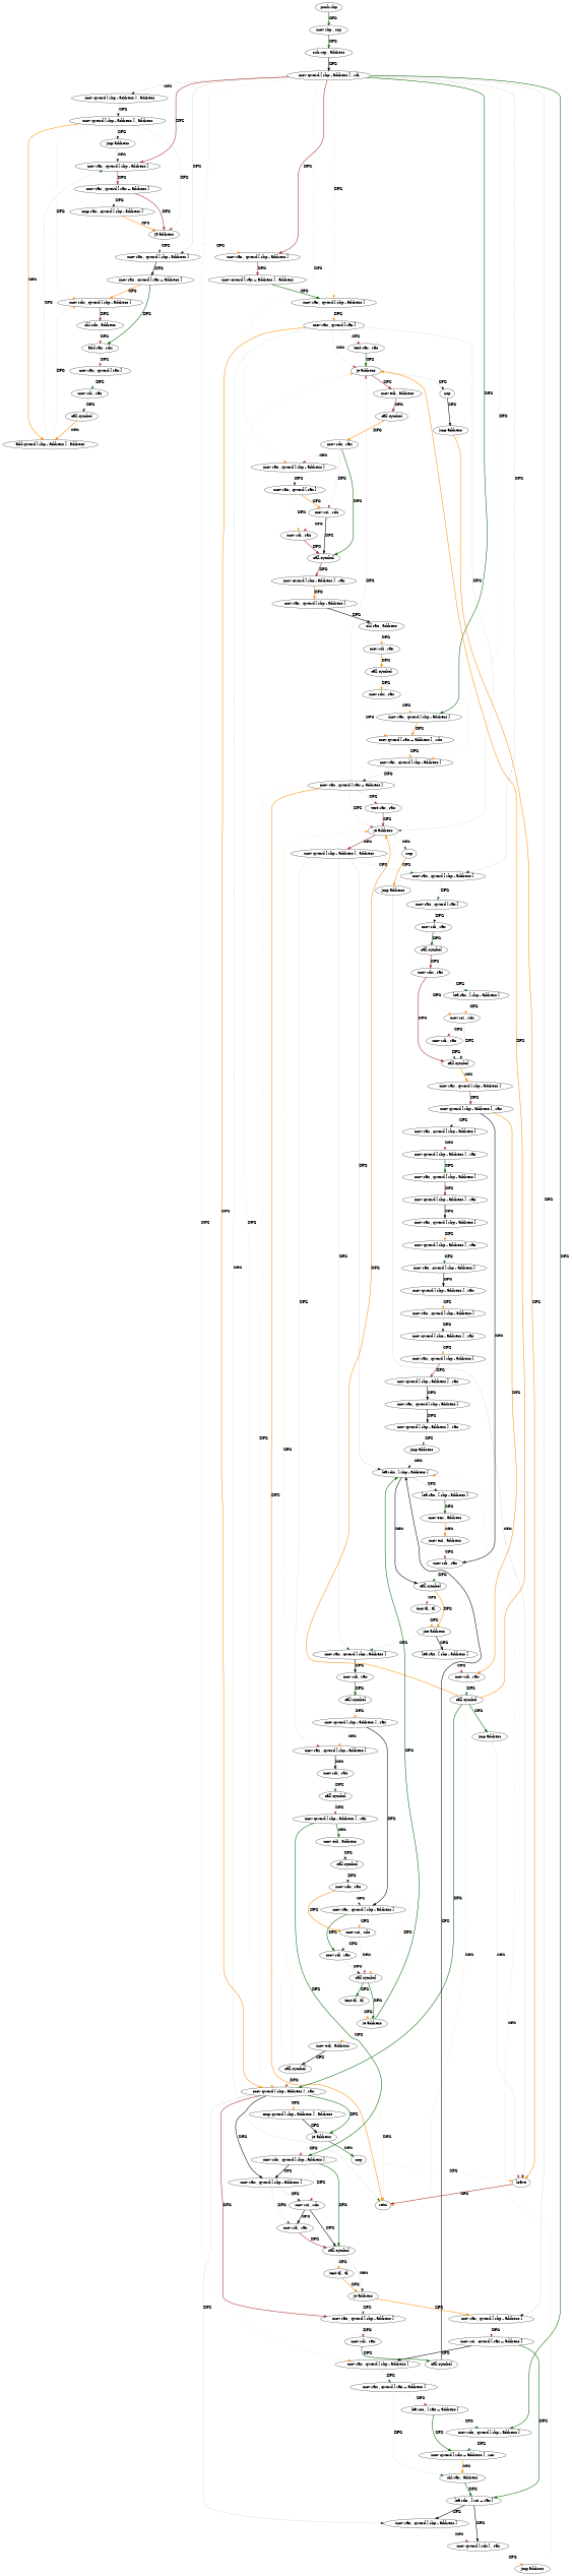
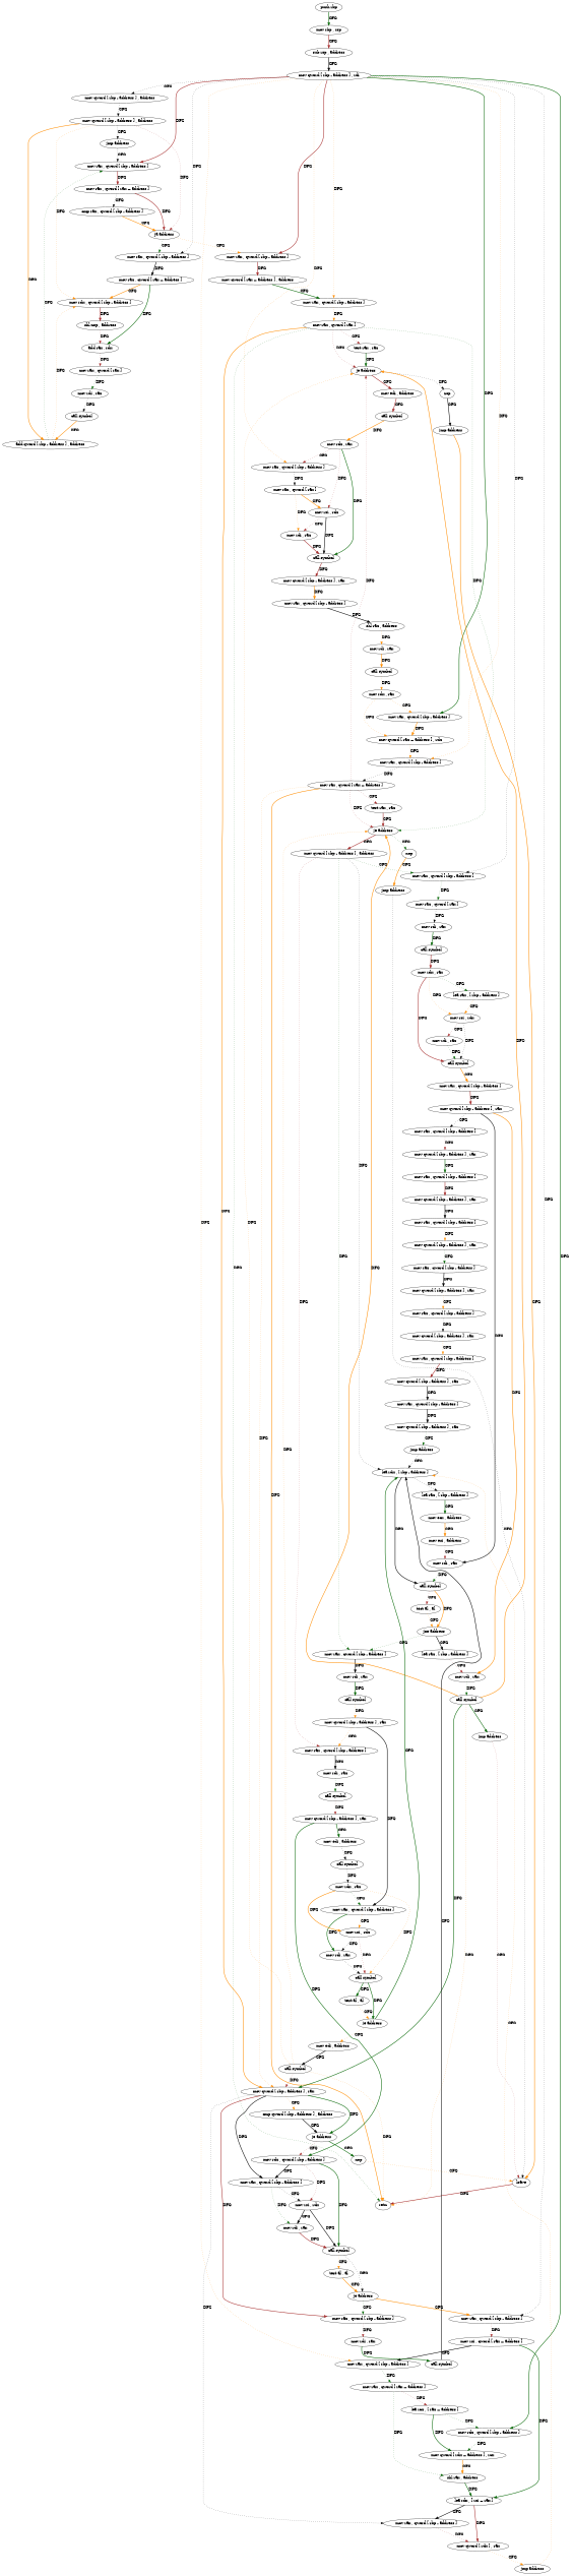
  digraph {
    edge [color=darkorange style=dotted]
    n1 [label="push rbp"]
    n2 [label="mov rbp , rsp"]
    n3 [label="sub rsp , address"]
    n4 [label="mov qword [ rbp - address ] , rdi"]
    n5 [label="mov qword [ rbp - address ] , address"]
    n6 [label="mov rax , qword [ rbp - address ]"]
    n7 [label="mov rax , qword [ rbp - address ]"]
    n8 [label="mov rax , qword [ rbp - address ]"]
    n9 [label="mov rax , qword [ rbp - address ]"]
    n10 [label="mov rax , qword [ rbp - address ]"]
    n11 [label="mov rax , qword [ rbp - address ]"]
    n12 [label="mov rax , qword [ rbp - address ]"]
    n13 [label="mov rax , qword [ rbp - address ]"]
    n14 [label="mov rax , qword [ rbp - address ]"]
    n15 [label="mov rax , qword [ rbp - address ]"]
    n16 [label="mov rdx , qword [ rbp - address ]"]
    n17 [label="mov qword [ rbp - address ] , address"]
    n18 [label="mov rax , qword [ rax + address ]"]
    n19 [label="mov rax , qword [ rax + address ]"]
    n20 [label="mov qword [ rax + address ] , address"]
    n21 [label="mov rax , qword [ rax ]"]
    n22 [label="mov rax , qword [ rax ]"]
    n23 [label="mov qword [ rax + address ] , rdx"]
    n24 [label="mov rax , qword [ rax + address ]"]
    n25 [label="mov rax , qword [ rax ]"]
    n26 [label="mov rsi , qword [ rax + address ]"]
    n27 [label="mov rax , qword [ rax + address ]"]
    n28 [label="mov qword [ rdx + address ] , rcx"]
    n29 [label="jmp address"]
    n30 [label="ja address"]
    n31 [label="mov rdx , qword [ rbp - address ]"]
    n32 [label="add qword [ rbp - address ] , address"]
-   n33 [label="shl rdx , address"]
+   n33 [label="shl nop , address"]
    n34 [label="cmp rax , qword [ rbp - address ]"]
    n35 [label="add rax , rdx"]
    n36 [label="mov rax , qword [ rax ]"]
    n37 [label="mov rdi , rax"]
    n38 [label="call symbol"]
    n39 [label="test rax , rax"]
    n40 [label="je address"]
    n41 [label="je address"]
    n42 [label=retn]
    n43 [label="mov qword [ rbp - address ] , rax"]
    n44 [label=nop]
    n45 [label="mov edi , address"]
    n46 [label=nop]
    n47 [label="mov qword [ rbp - address ] , address"]
    n48 [label="cmp qword [ rbp - address ] , address"]
    n49 [label="je address"]
    n50 [label="mov rax , qword [ rbp - address ]"]
    n51 [label="mov rax , qword [ rbp - address ]"]
    n52 [label="mov rax , qword [ rbp - address ]"]
    n53 [label="jmp address"]
    n54 [label="call symbol"]
    n55 [label=leave]
    n56 [label="mov rdx , rax"]
    n57 [label="mov rsi , rdx"]
    n58 [label="call symbol"]
    n59 [label="mov rdi , rax"]
    n60 [label="mov qword [ rbp - address ] , rax"]
    n61 [label="mov rax , qword [ rbp - address ]"]
    n62 [label="shl rax , address"]
    n63 [label="mov rdi , rax"]
    n64 [label="call symbol"]
    n65 [label="mov rdx , rax"]
    n66 [label="test rax , rax"]
    n67 [label="jmp address"]
    n68 [label="lea rdx , [ rbp - address ]"]
    n69 [label="mov rax , qword [ rbp - address ]"]
    n70 [label="mov rax , qword [ rbp - address ]"]
    n71 [label="lea rax , [ rbp - address ]"]
    n72 [label="call symbol"]
    n73 [label="mov rdi , rax"]
    n74 [label="mov rdi , rax"]
    n75 [label="mov rdi , rax"]
    n76 [label="call symbol"]
    n77 [label="mov rdx , rax"]
    n78 [label="lea rax , [ rbp - address ]"]
    n79 [label="mov rsi , rdx"]
    n80 [label="call symbol"]
    n81 [label="mov rdi , rax"]
    n82 [label="mov rax , qword [ rbp - address ]"]
    n83 [label="mov qword [ rbp - address ] , rax"]
    n84 [label="mov rax , qword [ rbp - address ]"]
    n85 [label="mov rdi , rax"]
    n86 [label="mov rdi , rax"]
    n87 [label="mov qword [ rbp - address ] , rax"]
    n88 [label="call symbol"]
    n89 [label="mov rax , qword [ rbp - address ]"]
    n90 [label="mov qword [ rbp - address ] , rax"]
    n91 [label="mov rax , qword [ rbp - address ]"]
    n92 [label="mov qword [ rbp - address ] , rax"]
    n93 [label="mov rax , qword [ rbp - address ]"]
    n94 [label="mov qword [ rbp - address ] , rax"]
    n95 [label="mov rax , qword [ rbp - address ]"]
    n96 [label="mov qword [ rbp - address ] , rax"]
    n97 [label="mov rax , qword [ rbp - address ]"]
    n98 [label="mov qword [ rbp - address ] , rax"]
    n99 [label="mov rax , qword [ rbp - address ]"]
    n100 [label="mov qword [ rbp - address ] , rax"]
    n101 [label="jmp address"]
    n102 [label="mov ecx , address"]
    n103 [label="test al , al"]
    n104 [label="jne address"]
    n105 [label="mov esi , address"]
    n106 [label="lea rax , [ rbp - address ]"]
    n107 [label="call symbol"]
    n108 [label="mov qword [ rbp - address ] , rax"]
    n109 [label="mov rax , qword [ rbp - address ]"]
    n110 [label="mov rsi , rdx"]
    n111 [label="mov rdi , rax"]
    n112 [label="call symbol"]
    n113 [label="mov qword [ rbp - address ] , rax"]
    n114 [label="mov edi , address"]
    n115 [label="mov rdx , qword [ rbp - address ]"]
    n116 [label="call symbol"]
    n117 [label="mov rsi , rdx"]
    n118 [label="call symbol"]
    n119 [label="mov rdx , rax"]
    n120 [label="call symbol"]
    n121 [label="test al , al"]
    n122 [label="je address"]
    n123 [label="mov edi , address"]
    n124 [label="call symbol"]
    n125 [label="jmp address"]
    n126 [label=nop]
    n127 [label="mov rdi , rax"]
    n128 [label="mov rdi , rax"]
    n129 [label="mov qword [ rdx ] , rax"]
    n130 [label="test al , al"]
    n131 [label="je address"]
    n132 [label="call symbol"]
    n133 [label="lea rdx , [ rsi + rax ]"]
    n134 [label="lea rcx , [ rax + address ]"]
    n135 [label="shl rax , address"]
    n136 [label="jmp address"]
    n1 -> n2 [color=darkgreen label=CFG style=bold]
-   n2 -> n3 [color=darkgreen label=CFG style=bold]
+   n2 -> n3 [color=brown label=CFG style=bold]
    n3 -> n4 [color=black label=CFG style=bold]
    n4 -> n5 [color=black label=CFG]
    n4 -> n6 [color=brown label=DFG style=bold]
    n4 -> n7 [color=black label=DFG]
    n4 -> n8 [color=brown label=DFG style=bold]
    n4 -> n9 [label=DFG]
    n4 -> n10 [label=DFG]
    n4 -> n11 [color=darkgreen label=DFG style=bold]
    n4 -> n12 [label=DFG]
    n4 -> n13 [color=black label=DFG]
    n4 -> n14 [color=black label=DFG]
    n4 -> n15 [label=DFG]
    n4 -> n16 [color=darkgreen label=DFG style=bold]
    n5 -> n17 [color=black label=CFG]
    n6 -> n18 [color=brown label=DFG style=bold]
    n7 -> n19 [color=black label=DFG style=bold]
    n8 -> n20 [color=brown label=DFG style=bold]
    n9 -> n21 [label=DFG]
    n10 -> n22 [color=black label=DFG]
    n11 -> n23 [label=DFG style=bold]
    n12 -> n24 [color=black label=DFG]
    n13 -> n25 [color=darkgreen label=DFG]
    n14 -> n26 [color=brown label=DFG]
    n15 -> n27 [color=darkgreen label=DFG]
    n16 -> n28 [color=darkgreen label=DFG]
    n17 -> n29 [color=black label=CFG]
    n17 -> n30 [color=brown label=DFG]
    n17 -> n31 [label=DFG]
    n17 -> n32 [label=DFG style=bold]
    n18 -> n30 [color=brown label=DFG style=bold]
    n18 -> n34 [color=black label=CFG]
    n19 -> n31 [label=CFG style=bold]
    n19 -> n35 [color=darkgreen label=DFG style=bold]
    n20 -> n9 [color=darkgreen label=CFG style=bold]
    n21 -> n39 [color=brown label=CFG]
    n21 -> n40 [color=brown label=DFG]
    n21 -> n41 [color=darkgreen label=DFG]
    n21 -> n42 [color=darkgreen label=DFG]
    n21 -> n43 [label=DFG style=bold]
    n22 -> n57 [label=CFG style=bold]
    n22 -> n59 [label=DFG]
    n23 -> n12 [label=CFG]
    n24 -> n40 [color=brown label=DFG]
    n24 -> n41 [color=brown label=DFG]
    n24 -> n42 [label=DFG style=bold]
    n24 -> n43 [label=DFG]
    n24 -> n66 [color=brown label=CFG]
    n25 -> n75 [color=black label=DFG]
    n26 -> n15 [color=black label=CFG style=bold]
    n26 -> n133 [color=darkgreen label=DFG style=bold]
    n27 -> n134 [color=brown label=DFG]
    n27 -> n135 [color=darkgreen label=DFG]
    n28 -> n135 [label=CFG style=bold]
    n29 -> n6 [color=black label=CFG]
    n30 -> n7 [color=darkgreen label=CFG]
    n30 -> n8 [label=CFG]
    n31 -> n33 [color=brown label=DFG style=bold]
    n32 -> n6 [color=darkgreen label=CFG]
    n32 -> n31 [label=DFG]
    n33 -> n35 [color=brown label=DFG]
    n34 -> n30 [label=CFG style=bold]
    n35 -> n36 [color=brown label=DFG]
    n36 -> n37 [color=darkgreen label=DFG]
    n37 -> n38 [color=black label=DFG]
    n38 -> n32 [label=CFG style=bold]
    n39 -> n40 [color=darkgreen label=CFG style=bold]
    n40 -> n44 [color=black label=CFG]
    n40 -> n45 [color=brown label=CFG style=bold]
    n41 -> n46 [color=darkgreen label=CFG]
    n41 -> n47 [color=brown label=CFG style=bold]
    n43 -> n48 [label=CFG]
    n43 -> n49 [color=darkgreen label=DFG style=bold]
    n43 -> n50 [color=black label=DFG style=bold]
    n43 -> n51 [color=brown label=DFG style=bold]
    n43 -> n52 [color=black label=DFG]
    n44 -> n53 [color=black label=CFG style=bold]
    n45 -> n54 [color=brown label=CFG style=bold]
    n46 -> n67 [label=CFG style=bold]
    n47 -> n13 [color=darkgreen label=CFG]
    n47 -> n68 [color=black label=DFG]
    n47 -> n69 [color=darkgreen label=DFG]
    n47 -> n70 [color=brown label=DFG]
    n48 -> n49 [color=black label=CFG style=bold]
    n49 -> n115 [color=brown label=CFG]
    n49 -> n126 [color=darkgreen label=CFG style=bold]
    n50 -> n117 [color=black label=CFG]
    n50 -> n127 [color=darkgreen label=DFG]
    n51 -> n128 [color=brown label=DFG]
    n52 -> n129 [color=brown label=DFG]
    n53 -> n55 [label=CFG style=bold]
    n54 -> n56 [label=DFG style=bold]
-   n55 -> n42 [color=brown label=CFG style=bold]
+   n55 -> n42 [color=brown label=DFG style=bold]
    n56 -> n10 [color=brown label=CFG]
    n56 -> n57 [color=brown label=DFG]
    n56 -> n58 [color=darkgreen label=DFG style=bold]
    n57 -> n58 [color=black label=DFG style=bold]
    n57 -> n59 [color=brown label=CFG]
    n58 -> n60 [color=brown label=DFG style=bold]
    n59 -> n58 [color=brown label=DFG style=bold]
    n60 -> n61 [label=DFG style=bold]
    n61 -> n62 [color=black label=DFG style=bold]
    n62 -> n63 [label=DFG]
    n63 -> n64 [label=DFG style=bold]
    n64 -> n65 [label=DFG]
    n65 -> n11 [label=CFG]
    n65 -> n23 [label=DFG]
    n66 -> n41 [color=brown label=CFG style=bold]
    n67 -> n55 [color=black label=CFG]
    n68 -> n71 [color=black label=CFG]
    n68 -> n72 [color=black label=DFG style=bold]
    n69 -> n73 [color=black label=DFG style=bold]
    n70 -> n74 [color=black label=DFG style=bold]
    n71 -> n102 [color=darkgreen label=CFG style=bold]
    n72 -> n103 [color=brown label=CFG]
    n72 -> n104 [label=DFG style=bold]
    n73 -> n107 [color=darkgreen label=DFG style=bold]
    n74 -> n112 [color=darkgreen label=DFG]
    n75 -> n76 [color=darkgreen label=DFG style=bold]
    n76 -> n77 [color=brown label=DFG style=bold]
    n77 -> n78 [color=darkgreen label=CFG]
    n77 -> n79 [label=DFG]
    n77 -> n80 [color=brown label=DFG style=bold]
    n78 -> n79 [label=CFG]
    n79 -> n80 [color=black label=DFG]
    n79 -> n81 [color=brown label=CFG]
    n80 -> n82 [label=CFG style=bold]
    n81 -> n80 [color=darkgreen label=DFG]
    n82 -> n83 [color=brown label=DFG style=bold]
    n83 -> n84 [color=black label=CFG]
    n83 -> n85 [color=black label=DFG style=bold]
    n83 -> n86 [label=DFG style=bold]
    n84 -> n87 [color=brown label=DFG]
    n85 -> n72 [color=darkgreen label=DFG]
    n86 -> n88 [color=darkgreen label=DFG]
    n87 -> n89 [color=darkgreen label=CFG style=bold]
    n88 -> n40 [label=DFG style=bold]
    n88 -> n41 [label=DFG style=bold]
    n88 -> n42 [label=DFG]
    n88 -> n43 [color=darkgreen label=DFG style=bold]
    n88 -> n125 [color=darkgreen label=CFG style=bold]
    n89 -> n90 [color=brown label=DFG style=bold]
    n90 -> n91 [color=black label=CFG style=bold]
    n91 -> n92 [label=DFG]
    n92 -> n93 [color=darkgreen label=CFG]
    n93 -> n94 [color=black label=DFG style=bold]
    n94 -> n95 [label=CFG]
    n95 -> n96 [color=black label=DFG]
    n96 -> n97 [label=CFG]
    n97 -> n98 [color=brown label=DFG style=bold]
    n98 -> n99 [color=black label=CFG style=bold]
    n99 -> n100 [color=black label=DFG style=bold]
    n100 -> n101 [color=darkgreen label=CFG]
    n101 -> n68 [color=black label=CFG]
    n102 -> n105 [label=CFG style=bold]
    n103 -> n104 [label=CFG]
    n104 -> n69 [color=darkgreen label=CFG]
    n104 -> n106 [color=black label=CFG style=bold]
    n105 -> n85 [color=brown label=CFG]
    n106 -> n86 [color=brown label=CFG]
    n107 -> n108 [label=DFG]
    n108 -> n70 [label=CFG]
    n108 -> n109 [color=black label=DFG style=bold]
    n109 -> n110 [label=CFG]
    n109 -> n111 [color=darkgreen label=DFG style=bold]
    n110 -> n111 [color=black label=CFG]
    n110 -> n120 [color=brown label=DFG]
    n111 -> n120 [color=black label=DFG]
    n112 -> n113 [color=brown label=DFG]
    n113 -> n114 [color=darkgreen label=CFG style=bold]
    n113 -> n115 [color=darkgreen label=DFG style=bold]
    n114 -> n116 [color=black label=CFG]
    n115 -> n50 [color=black label=CFG style=bold]
    n115 -> n117 [color=brown label=DFG]
    n115 -> n118 [color=darkgreen label=DFG style=bold]
    n116 -> n119 [color=black label=DFG]
    n117 -> n118 [color=black label=DFG style=bold]
    n117 -> n127 [color=black label=CFG style=bold]
    n118 -> n130 [label=CFG]
    n118 -> n131 [color=black label=DFG]
    n119 -> n109 [color=darkgreen label=CFG]
    n119 -> n110 [label=DFG style=bold]
    n119 -> n120 [label=DFG]
    n120 -> n121 [color=darkgreen label=CFG style=bold]
    n120 -> n122 [color=darkgreen label=DFG style=bold]
    n121 -> n122 [label=CFG]
    n122 -> n68 [color=darkgreen label=CFG style=bold]
    n122 -> n123 [label=CFG]
    n123 -> n124 [color=black label=CFG style=bold]
    n124 -> n40 [label=DFG]
    n124 -> n41 [label=DFG]
    n124 -> n42 [label=DFG]
    n124 -> n43 [color=brown label=DFG]
    n125 -> n55 [color=brown label=CFG]
    n126 -> n55 [label=CFG]
    n127 -> n118 [color=brown label=DFG style=bold]
    n128 -> n132 [color=darkgreen label=DFG style=bold]
    n129 -> n136 [label=CFG]
    n130 -> n131 [label=CFG style=bold]
    n131 -> n14 [label=CFG style=bold]
    n131 -> n51 [color=darkgreen label=CFG]
    n132 -> n68 [color=black label=CFG style=bold]
    n133 -> n52 [color=black label=CFG style=bold]
-   n133 -> n129 [color=black label=DFG style=bold]
+   n133 -> n129 [color=brown label=DFG style=bold]
    n134 -> n16 [color=darkgreen label=CFG]
-   n134 -> n28 [color=darkgreen label=CFG style=bold]
+   n134 -> n28 [color=darkgreen label=DFG style=bold]
    n135 -> n133 [color=darkgreen label=DFG style=bold]
    n136 -> n68 [label=CFG]
  }
